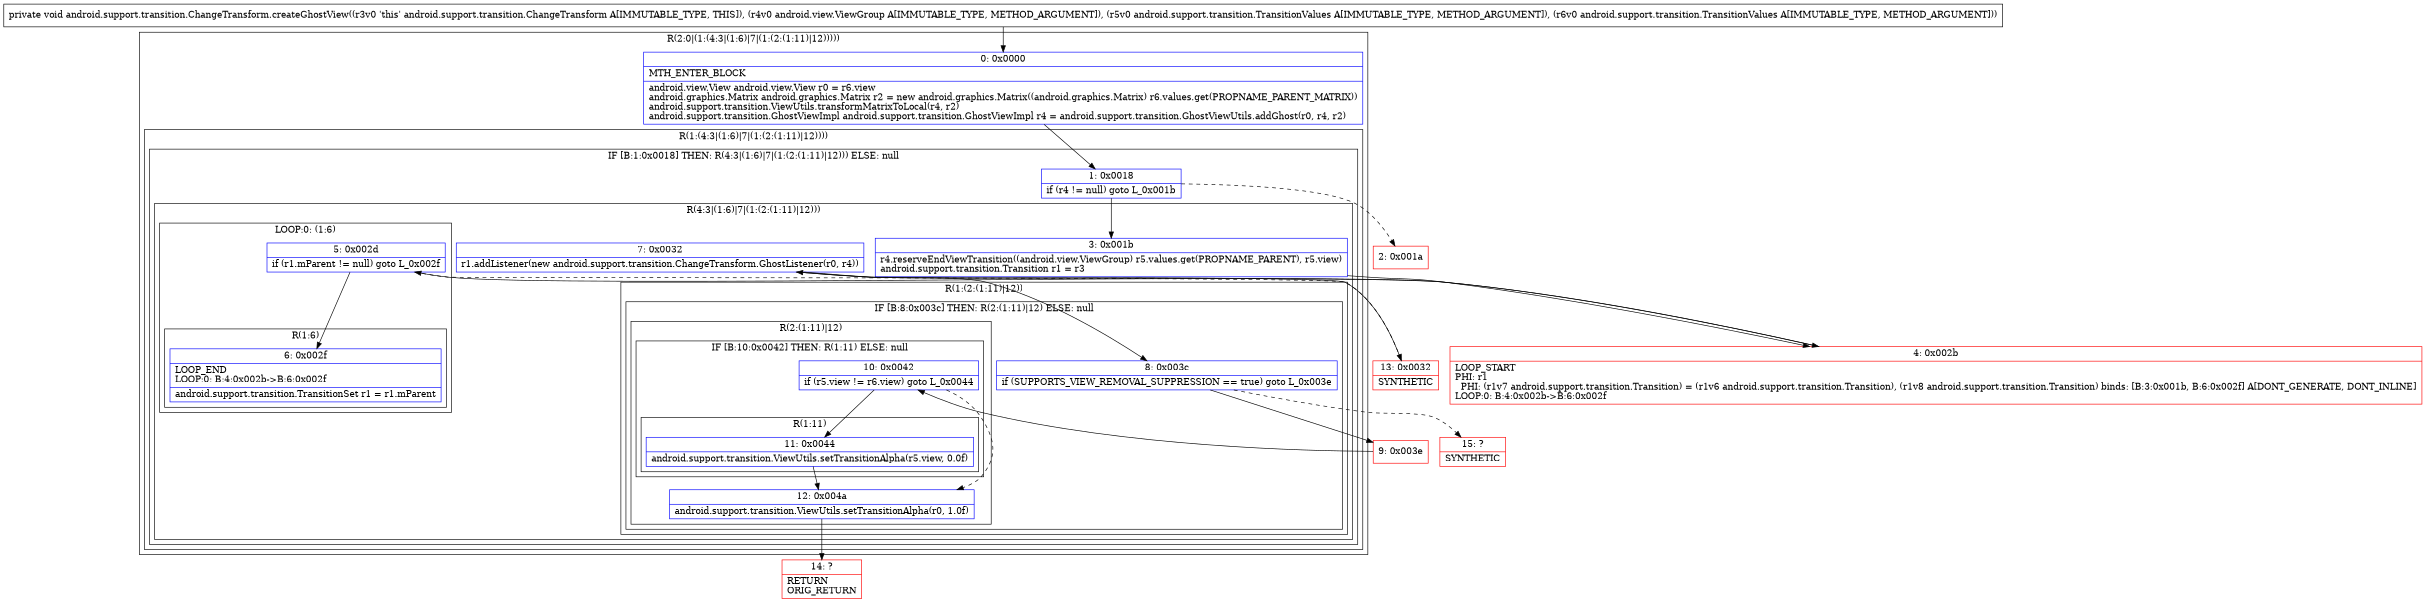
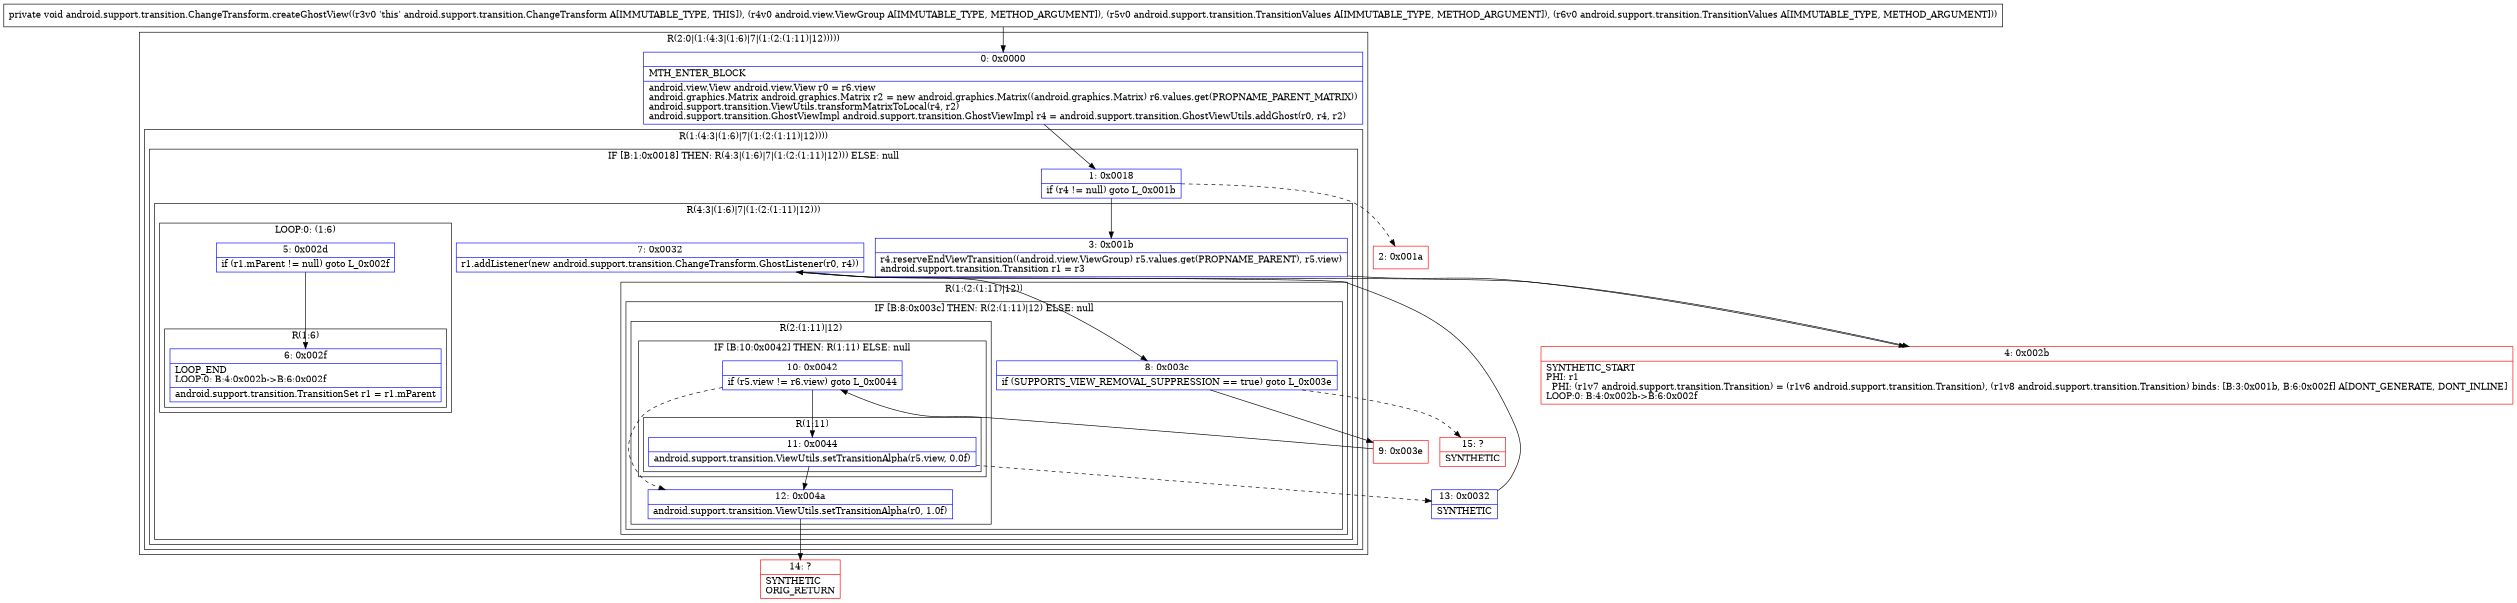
  digraph {
    node [color=blue shape=record]
    n1 [label="{6\:\ 0x002f|LOOP_END\lLOOP:0: B:4:0x002b\-\>B:6:0x002f\l|android.support.transition.TransitionSet r1 = r1.mParent\l}"]
    n2 [label="{5\:\ 0x002d|if (r1.mParent != null) goto L_0x002f\l}"]
    n3 [label="{11\:\ 0x0044|android.support.transition.ViewUtils.setTransitionAlpha(r5.view, 0.0f)\l}"]
    n4 [label="{10\:\ 0x0042|if (r5.view != r6.view) goto L_0x0044\l}"]
    n5 [label="{12\:\ 0x004a|android.support.transition.ViewUtils.setTransitionAlpha(r0, 1.0f)\l}"]
    n6 [label="{8\:\ 0x003c|if (SUPPORTS_VIEW_REMOVAL_SUPPRESSION == true) goto L_0x003e\l}"]
    n7 [label="{3\:\ 0x001b|r4.reserveEndViewTransition((android.view.ViewGroup) r5.values.get(PROPNAME_PARENT), r5.view)\landroid.support.transition.Transition r1 = r3\l}"]
    n8 [label="{7\:\ 0x0032|r1.addListener(new android.support.transition.ChangeTransform.GhostListener(r0, r4))\l}"]
    n9 [label="{1\:\ 0x0018|if (r4 != null) goto L_0x001b\l}"]
    n10 [label="{0\:\ 0x0000|MTH_ENTER_BLOCK\l|android.view.View android.view.View r0 = r6.view\landroid.graphics.Matrix android.graphics.Matrix r2 = new android.graphics.Matrix((android.graphics.Matrix) r6.values.get(PROPNAME_PARENT_MATRIX))\landroid.support.transition.ViewUtils.transformMatrixToLocal(r4, r2)\landroid.support.transition.GhostViewImpl android.support.transition.GhostViewImpl r4 = android.support.transition.GhostViewUtils.addGhost(r0, r4, r2)\l}"]
-   n11 [color=red label="{13\:\ 0x0032|SYNTHETIC\l}"]
-   n12 [color=red label="{14\:\ ?|RETURN\lORIG_RETURN\l}"]
+   n11 [label="{13\:\ 0x0032|SYNTHETIC\l}"]
+   n12 [color=red label="{14\:\ ?|SYNTHETIC\lORIG_RETURN\l}"]
    n13 [color=red label="{9\:\ 0x003e}"]
    n14 [color=red label="{15\:\ ?|SYNTHETIC\l}"]
-   n15 [color=red label="{4\:\ 0x002b|LOOP_START\lPHI: r1 \l  PHI: (r1v7 android.support.transition.Transition) = (r1v6 android.support.transition.Transition), (r1v8 android.support.transition.Transition) binds: [B:3:0x001b, B:6:0x002f] A[DONT_GENERATE, DONT_INLINE]\lLOOP:0: B:4:0x002b\-\>B:6:0x002f\l}"]
+   n15 [color=red label="{4\:\ 0x002b|SYNTHETIC_START\lPHI: r1 \l  PHI: (r1v7 android.support.transition.Transition) = (r1v6 android.support.transition.Transition), (r1v8 android.support.transition.Transition) binds: [B:3:0x001b, B:6:0x002f] A[DONT_GENERATE, DONT_INLINE]\lLOOP:0: B:4:0x002b\-\>B:6:0x002f\l}"]
    n16 [color=red label="{2\:\ 0x001a}"]
    n17 [label="{private void android.support.transition.ChangeTransform.createGhostView((r3v0 'this' android.support.transition.ChangeTransform A[IMMUTABLE_TYPE, THIS]), (r4v0 android.view.ViewGroup A[IMMUTABLE_TYPE, METHOD_ARGUMENT]), (r5v0 android.support.transition.TransitionValues A[IMMUTABLE_TYPE, METHOD_ARGUMENT]), (r6v0 android.support.transition.TransitionValues A[IMMUTABLE_TYPE, METHOD_ARGUMENT])) }" color=""]
    subgraph cluster_1 {
      label="R(2:0|(1:(4:3|(1:6)|7|(1:(2:(1:11)|12)))))"
      n10
      subgraph cluster_2 {
        label="R(1:(4:3|(1:6)|7|(1:(2:(1:11)|12))))"
        subgraph cluster_3 {
          label="IF [B:1:0x0018] THEN: R(4:3|(1:6)|7|(1:(2:(1:11)|12))) ELSE: null"
          n9
          subgraph cluster_4 {
            label="R(4:3|(1:6)|7|(1:(2:(1:11)|12)))"
            n7
            n8
            subgraph cluster_5 {
              label="LOOP:0: (1:6)"
              n2
              subgraph cluster_6 {
                label="R(1:6)"
                n1
              }
            }
            subgraph cluster_7 {
              label="R(1:(2:(1:11)|12))"
              subgraph cluster_8 {
                label="IF [B:8:0x003c] THEN: R(2:(1:11)|12) ELSE: null"
                n6
                subgraph cluster_9 {
                  label="R(2:(1:11)|12)"
                  n5
                  subgraph cluster_10 {
                    label="IF [B:10:0x0042] THEN: R(1:11) ELSE: null"
                    n4
                    subgraph cluster_11 {
                      label="R(1:11)"
                      n3
                    }
                  }
                }
              }
            }
          }
        }
      }
    }
    n2 -> n1
-   n2 -> n11 [style=dashed]
+   n3 -> n11 [style=dashed]
    n3 -> n5
    n4 -> n3
    n4 -> n5 [style=dashed]
    n5 -> n12
    n6 -> n13
    n6 -> n14 [style=dashed]
    n7 -> n15
    n8 -> n6
    n8 -> n15
    n9 -> n7
    n9 -> n16 [style=dashed]
    n10 -> n9
    n11 -> n8
    n13 -> n4
-   n15 -> n2
    n17 -> n10
  }
